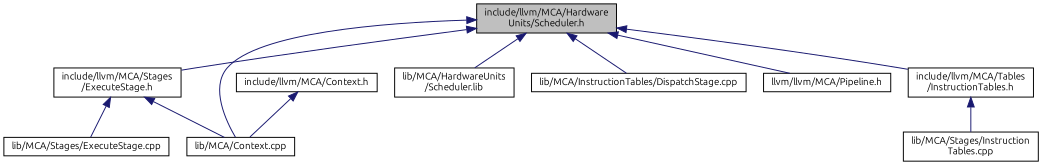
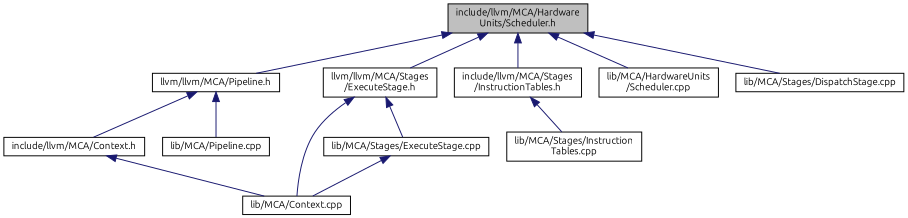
  digraph {
    fontname=Ubuntu
    node [color=black fontname=Ubuntu fontsize=10 shape=box]
    edge [color=midnightblue dir=back fontname=Ubuntu fontsize=10 labelfontname=Helvetica labelfontsize=10 style=solid]
    n1 [fillcolor=grey75 fontcolor=black height=0.2 label="include/llvm/MCA/Hardware\lUnits/Scheduler.h" style=filled width=0.4]
    n2 [height=0.2 label="llvm/llvm/MCA/Pipeline.h" width=0.4]
    n3 [height=0.2 label="lib/MCA/Context.cpp" width=0.4]
-   n4 [height=0.2 label="include/llvm/MCA/Stages\l/ExecuteStage.h" width=0.4]
-   n5 [height=0.2 label="include/llvm/MCA/Tables\l/InstructionTables.h" width=0.4]
-   n6 [height=0.2 label="lib/MCA/HardwareUnits\l/Scheduler.lib" width=0.4]
-   n7 [height=0.2 label="lib/MCA/InstructionTables/DispatchStage.cpp" width=0.4]
+   n4 [height=0.2 label="llvm/llvm/MCA/Stages\l/ExecuteStage.h" width=0.4]
+   n5 [height=0.2 label="include/llvm/MCA/Stages\l/InstructionTables.h" width=0.4]
+   n6 [height=0.2 label="lib/MCA/HardwareUnits\l/Scheduler.cpp" width=0.4]
+   n7 [height=0.2 label="lib/MCA/Stages/DispatchStage.cpp" width=0.4]
    n8 [height=0.2 label="include/llvm/MCA/Context.h" width=0.4]
+   n9 [height=0.2 label="lib/MCA/Pipeline.cpp" width=0.4]
    n10 [height=0.2 label="lib/MCA/Stages/ExecuteStage.cpp" width=0.4]
    n11 [height=0.2 label="lib/MCA/Stages/Instruction\lTables.cpp" width=0.4]
    n1 -> n2
-   n1 -> n3
+   n10 -> n3
    n1 -> n4
    n1 -> n5
    n1 -> n6
    n1 -> n7
+   n2 -> n8
+   n2 -> n9
    n4 -> n3
    n4 -> n10
    n5 -> n11
    n8 -> n3
  }
